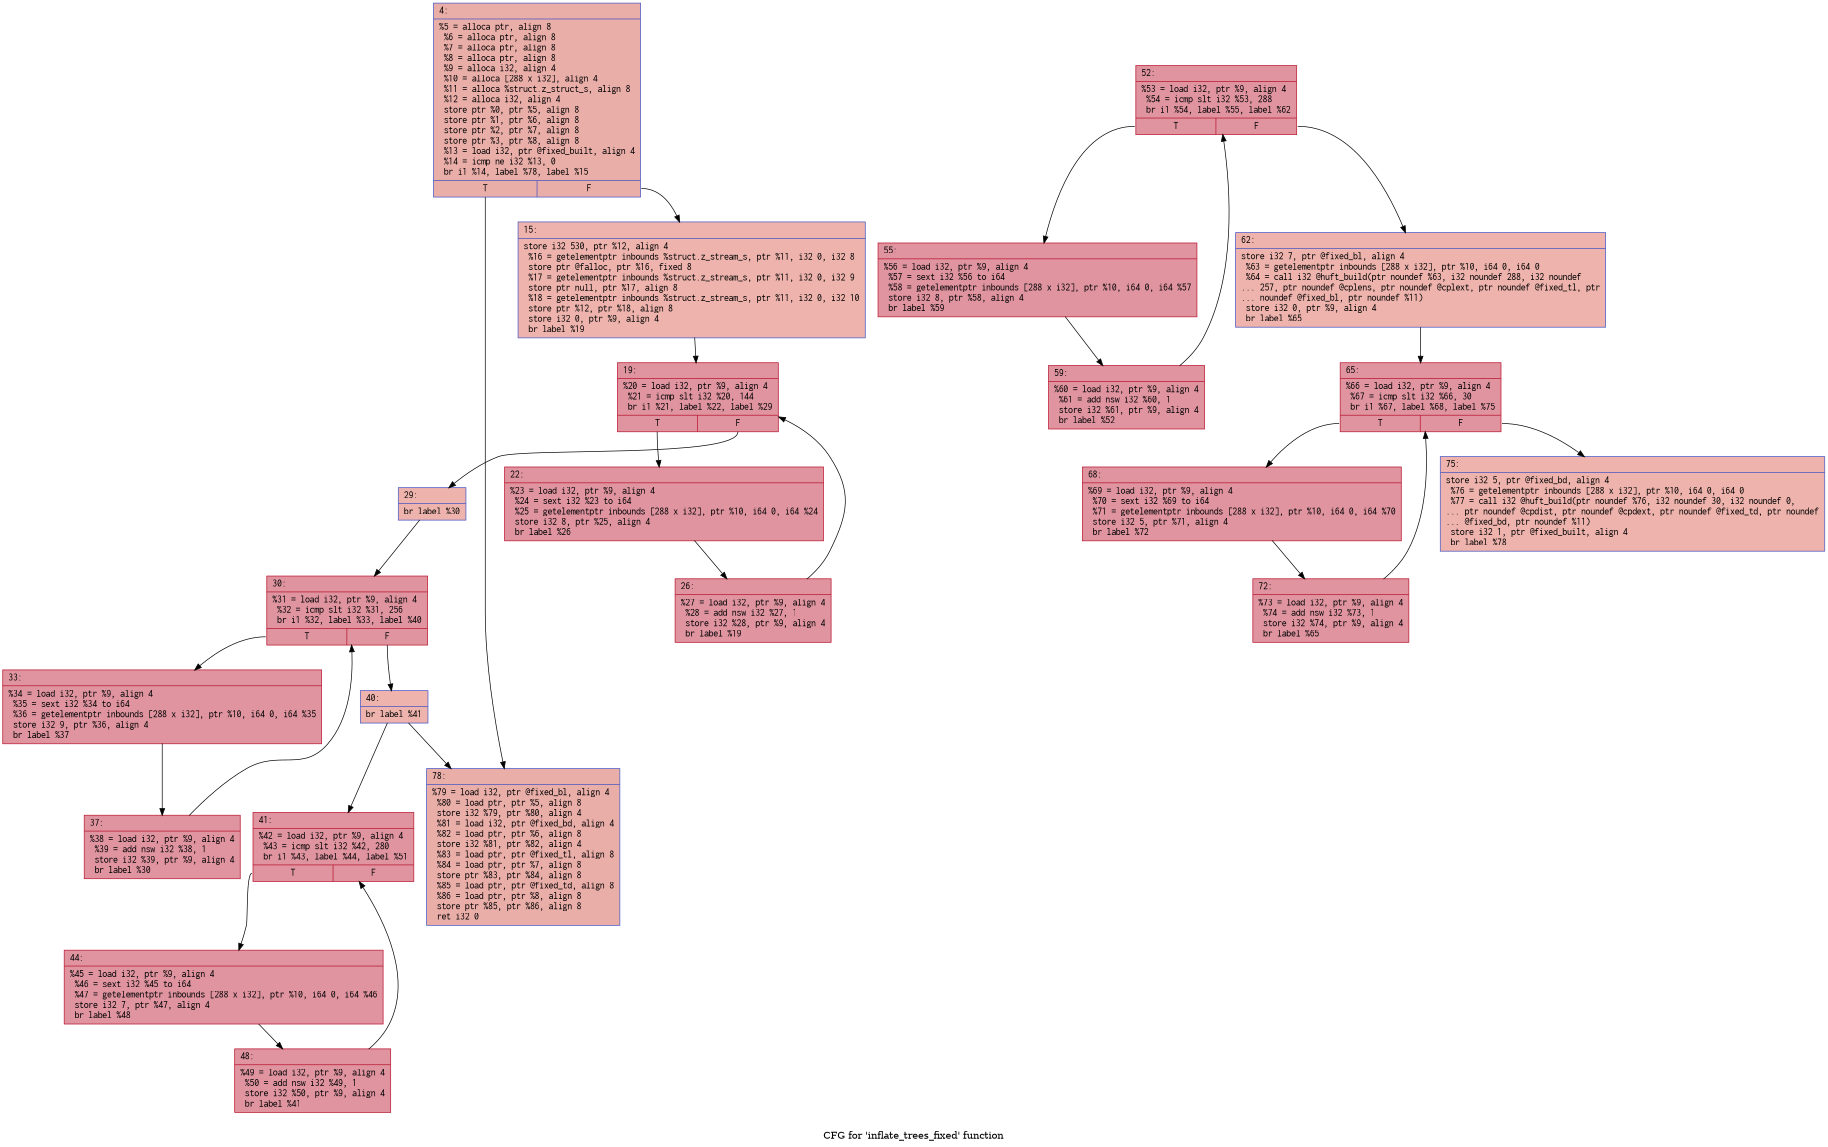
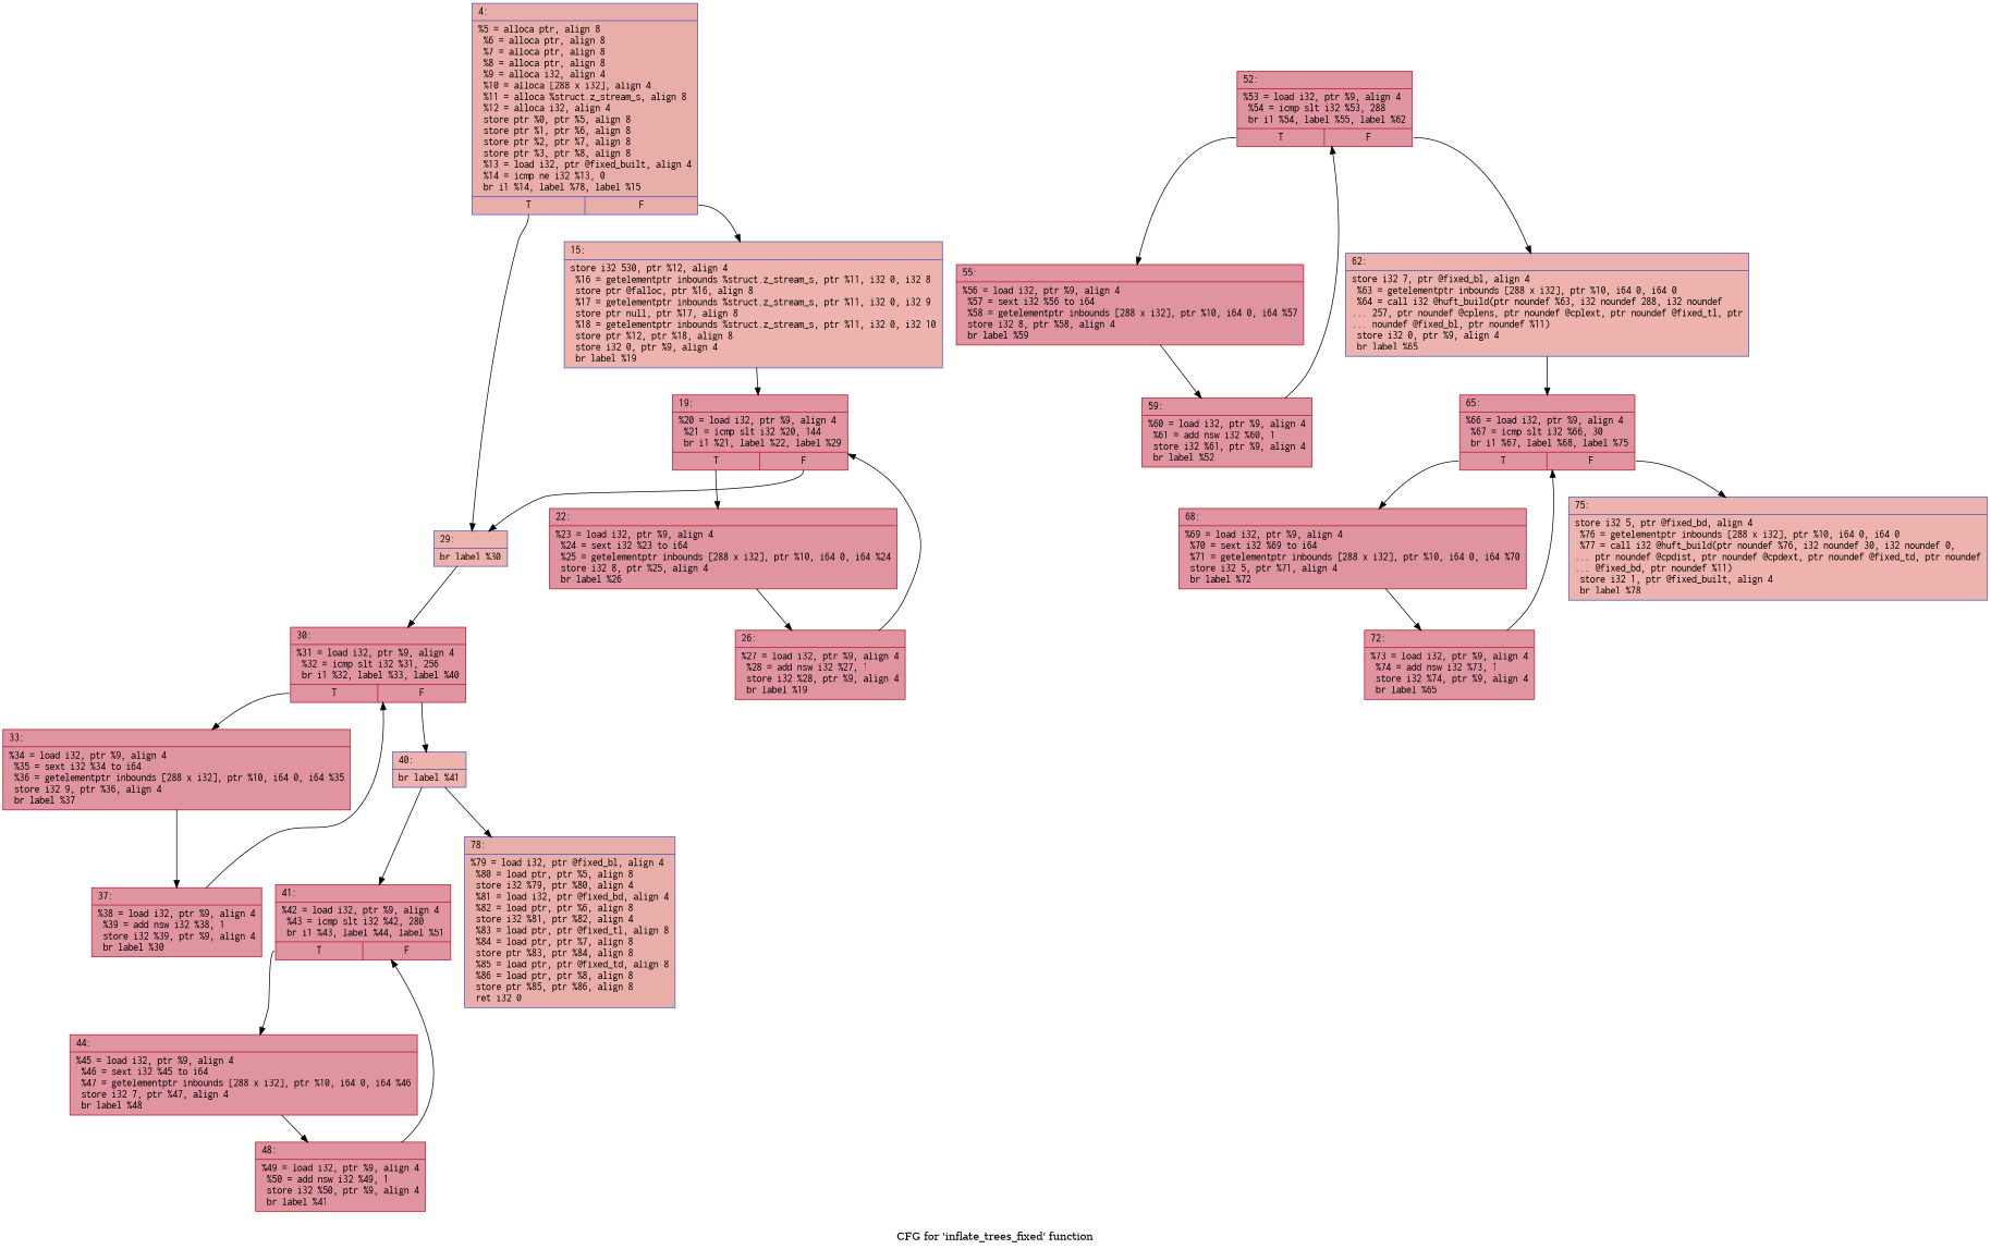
  digraph {
    label="CFG for 'inflate_trees_fixed' function"
    node [color="#b70d28ff" fillcolor="#b70d2870" fontname=Courier shape=record style=filled]
-   n1 [color="#3d50c3ff" fillcolor="#d0473d70" label="{4:\l|  %5 = alloca ptr, align 8\l  %6 = alloca ptr, align 8\l  %7 = alloca ptr, align 8\l  %8 = alloca ptr, align 8\l  %9 = alloca i32, align 4\l  %10 = alloca [288 x i32], align 4\l  %11 = alloca %struct.z_struct_s, align 8\l  %12 = alloca i32, align 4\l  store ptr %0, ptr %5, align 8\l  store ptr %1, ptr %6, align 8\l  store ptr %2, ptr %7, align 8\l  store ptr %3, ptr %8, align 8\l  %13 = load i32, ptr @fixed_built, align 4\l  %14 = icmp ne i32 %13, 0\l  br i1 %14, label %78, label %15\l|{<s0>T|<s1>F}}"]
+   n1 [color="#3d50c3ff" fillcolor="#d0473d70" label="{4:\l|  %5 = alloca ptr, align 8\l  %6 = alloca ptr, align 8\l  %7 = alloca ptr, align 8\l  %8 = alloca ptr, align 8\l  %9 = alloca i32, align 4\l  %10 = alloca [288 x i32], align 4\l  %11 = alloca %struct.z_stream_s, align 8\l  %12 = alloca i32, align 4\l  store ptr %0, ptr %5, align 8\l  store ptr %1, ptr %6, align 8\l  store ptr %2, ptr %7, align 8\l  store ptr %3, ptr %8, align 8\l  %13 = load i32, ptr @fixed_built, align 4\l  %14 = icmp ne i32 %13, 0\l  br i1 %14, label %78, label %15\l|{<s0>T|<s1>F}}"]
    n2 [color="#3d50c3ff" fillcolor="#d0473d70" label="{78:\l|  %79 = load i32, ptr @fixed_bl, align 4\l  %80 = load ptr, ptr %5, align 8\l  store i32 %79, ptr %80, align 4\l  %81 = load i32, ptr @fixed_bd, align 4\l  %82 = load ptr, ptr %6, align 8\l  store i32 %81, ptr %82, align 4\l  %83 = load ptr, ptr @fixed_tl, align 8\l  %84 = load ptr, ptr %7, align 8\l  store ptr %83, ptr %84, align 8\l  %85 = load ptr, ptr @fixed_td, align 8\l  %86 = load ptr, ptr %8, align 8\l  store ptr %85, ptr %86, align 8\l  ret i32 0\l}"]
-   n3 [color="#3d50c3ff" fillcolor="#d6524470" label="{15:\l|  store i32 530, ptr %12, align 4\l  %16 = getelementptr inbounds %struct.z_stream_s, ptr %11, i32 0, i32 8\l  store ptr @falloc, ptr %16, fixed 8\l  %17 = getelementptr inbounds %struct.z_stream_s, ptr %11, i32 0, i32 9\l  store ptr null, ptr %17, align 8\l  %18 = getelementptr inbounds %struct.z_stream_s, ptr %11, i32 0, i32 10\l  store ptr %12, ptr %18, align 8\l  store i32 0, ptr %9, align 4\l  br label %19\l}"]
+   n3 [color="#3d50c3ff" fillcolor="#d6524470" label="{15:\l|  store i32 530, ptr %12, align 4\l  %16 = getelementptr inbounds %struct.z_stream_s, ptr %11, i32 0, i32 8\l  store ptr @falloc, ptr %16, align 8\l  %17 = getelementptr inbounds %struct.z_stream_s, ptr %11, i32 0, i32 9\l  store ptr null, ptr %17, align 8\l  %18 = getelementptr inbounds %struct.z_stream_s, ptr %11, i32 0, i32 10\l  store ptr %12, ptr %18, align 8\l  store i32 0, ptr %9, align 4\l  br label %19\l}"]
    n4 [label="{19:\l|  %20 = load i32, ptr %9, align 4\l  %21 = icmp slt i32 %20, 144\l  br i1 %21, label %22, label %29\l|{<s0>T|<s1>F}}"]
    n5 [label="{22:\l|  %23 = load i32, ptr %9, align 4\l  %24 = sext i32 %23 to i64\l  %25 = getelementptr inbounds [288 x i32], ptr %10, i64 0, i64 %24\l  store i32 8, ptr %25, align 4\l  br label %26\l}"]
    n6 [color="#3d50c3ff" fillcolor="#d6524470" label="{29:\l|  br label %30\l}"]
    n7 [label="{26:\l|  %27 = load i32, ptr %9, align 4\l  %28 = add nsw i32 %27, 1\l  store i32 %28, ptr %9, align 4\l  br label %19\l}"]
    n8 [label="{30:\l|  %31 = load i32, ptr %9, align 4\l  %32 = icmp slt i32 %31, 256\l  br i1 %32, label %33, label %40\l|{<s0>T|<s1>F}}"]
    n9 [label="{33:\l|  %34 = load i32, ptr %9, align 4\l  %35 = sext i32 %34 to i64\l  %36 = getelementptr inbounds [288 x i32], ptr %10, i64 0, i64 %35\l  store i32 9, ptr %36, align 4\l  br label %37\l}"]
    n10 [color="#3d50c3ff" fillcolor="#d6524470" label="{40:\l|  br label %41\l}"]
    n11 [label="{37:\l|  %38 = load i32, ptr %9, align 4\l  %39 = add nsw i32 %38, 1\l  store i32 %39, ptr %9, align 4\l  br label %30\l}"]
    n12 [label="{41:\l|  %42 = load i32, ptr %9, align 4\l  %43 = icmp slt i32 %42, 280\l  br i1 %43, label %44, label %51\l|{<s0>T|<s1>F}}"]
    n13 [label="{44:\l|  %45 = load i32, ptr %9, align 4\l  %46 = sext i32 %45 to i64\l  %47 = getelementptr inbounds [288 x i32], ptr %10, i64 0, i64 %46\l  store i32 7, ptr %47, align 4\l  br label %48\l}"]
    n14 [label="{48:\l|  %49 = load i32, ptr %9, align 4\l  %50 = add nsw i32 %49, 1\l  store i32 %50, ptr %9, align 4\l  br label %41\l}"]
    n15 [label="{52:\l|  %53 = load i32, ptr %9, align 4\l  %54 = icmp slt i32 %53, 288\l  br i1 %54, label %55, label %62\l|{<s0>T|<s1>F}}"]
    n16 [label="{55:\l|  %56 = load i32, ptr %9, align 4\l  %57 = sext i32 %56 to i64\l  %58 = getelementptr inbounds [288 x i32], ptr %10, i64 0, i64 %57\l  store i32 8, ptr %58, align 4\l  br label %59\l}"]
    n17 [color="#3d50c3ff" fillcolor="#d6524470" label="{62:\l|  store i32 7, ptr @fixed_bl, align 4\l  %63 = getelementptr inbounds [288 x i32], ptr %10, i64 0, i64 0\l  %64 = call i32 @huft_build(ptr noundef %63, i32 noundef 288, i32 noundef\l... 257, ptr noundef @cplens, ptr noundef @cplext, ptr noundef @fixed_tl, ptr\l... noundef @fixed_bl, ptr noundef %11)\l  store i32 0, ptr %9, align 4\l  br label %65\l}"]
    n18 [label="{59:\l|  %60 = load i32, ptr %9, align 4\l  %61 = add nsw i32 %60, 1\l  store i32 %61, ptr %9, align 4\l  br label %52\l}"]
    n19 [label="{65:\l|  %66 = load i32, ptr %9, align 4\l  %67 = icmp slt i32 %66, 30\l  br i1 %67, label %68, label %75\l|{<s0>T|<s1>F}}"]
    n20 [label="{68:\l|  %69 = load i32, ptr %9, align 4\l  %70 = sext i32 %69 to i64\l  %71 = getelementptr inbounds [288 x i32], ptr %10, i64 0, i64 %70\l  store i32 5, ptr %71, align 4\l  br label %72\l}"]
    n21 [color="#3d50c3ff" fillcolor="#d6524470" label="{75:\l|  store i32 5, ptr @fixed_bd, align 4\l  %76 = getelementptr inbounds [288 x i32], ptr %10, i64 0, i64 0\l  %77 = call i32 @huft_build(ptr noundef %76, i32 noundef 30, i32 noundef 0,\l... ptr noundef @cpdist, ptr noundef @cpdext, ptr noundef @fixed_td, ptr noundef\l... @fixed_bd, ptr noundef %11)\l  store i32 1, ptr @fixed_built, align 4\l  br label %78\l}"]
    n22 [label="{72:\l|  %73 = load i32, ptr %9, align 4\l  %74 = add nsw i32 %73, 1\l  store i32 %74, ptr %9, align 4\l  br label %65\l}"]
-   n1 -> n2 [tailport=s0]
+   n1 -> n6 [tailport=s0]
    n1 -> n3 [tailport=s1]
    n3 -> n4
    n4 -> n5 [tailport=s0]
    n4 -> n6 [tailport=s1]
    n5 -> n7
    n6 -> n8
    n7 -> n4
    n8 -> n9 [tailport=s0]
    n8 -> n10 [tailport=s1]
    n9 -> n11
    n10 -> n2
    n10 -> n12
    n11 -> n8
    n12 -> n13 [tailport=s0]
    n13 -> n14
    n14 -> n12
    n15 -> n16 [tailport=s0]
    n15 -> n17 [tailport=s1]
    n16 -> n18
    n17 -> n19
    n18 -> n15
    n19 -> n20 [tailport=s0]
    n19 -> n21 [tailport=s1]
    n20 -> n22
    n22 -> n19
  }
